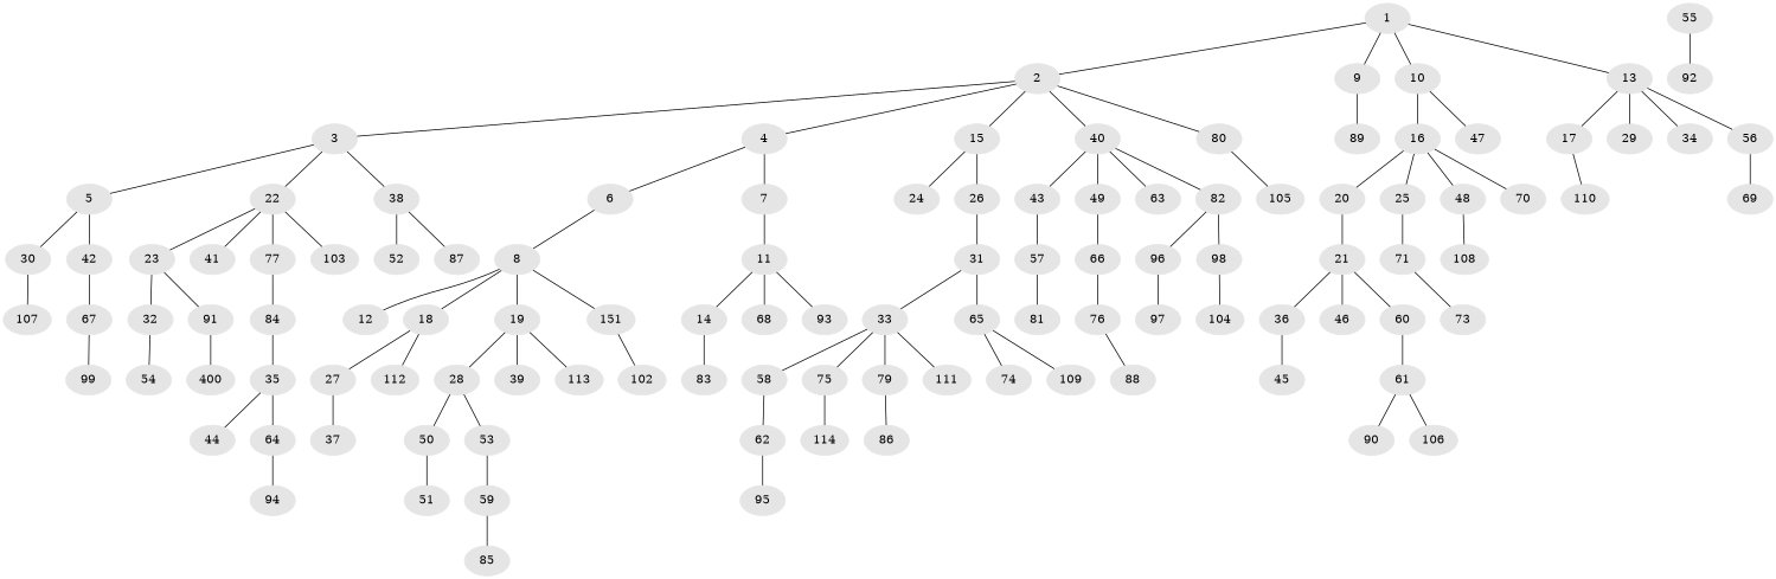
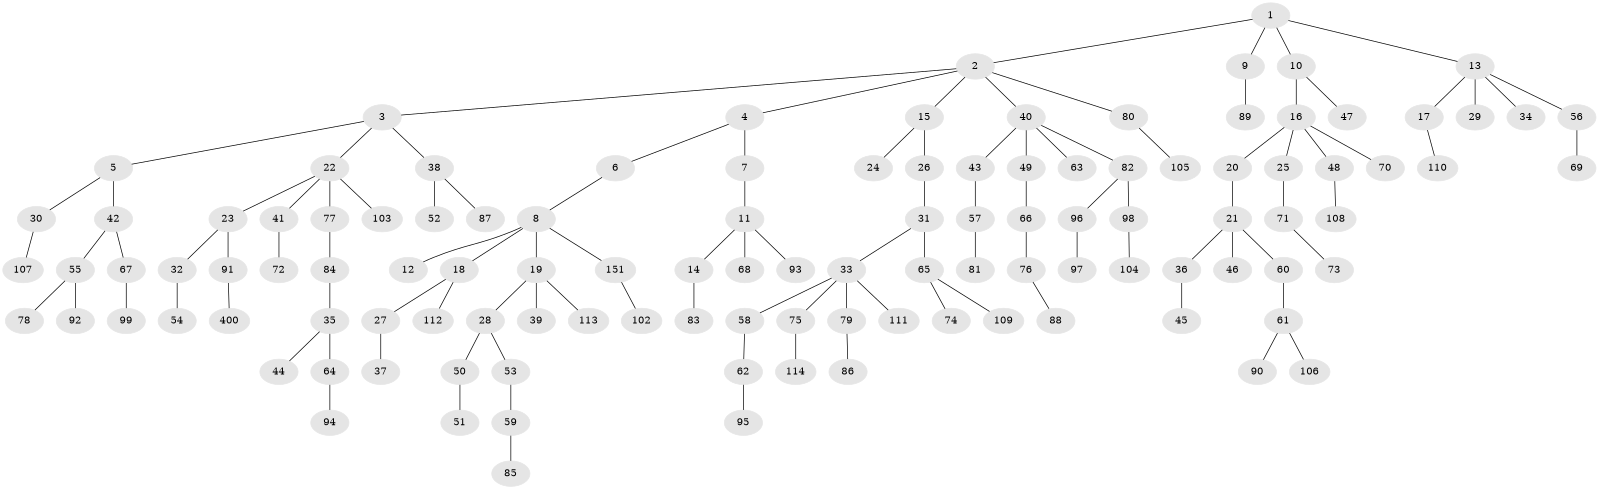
  graph {
    fontname="DejaVu Serif"
    node [color=gray90 fontname="DejaVu Serif" style=filled]
    edge [fontname="DejaVu Serif"]
    1
    2
    9
    10
    13
    3
    4
    15
    40
    80
    89
    16
    47
    17
    29
    34
    56
    5
    22
    38
    6
    7
    24
    26
    43
    49
    63
    82
    105
    30
    42
    23
    41
    77
    103
    52
    87
    8
    11
    107
    55
    67
    12
    18
    19
    n46 [label=151]
    14
    68
    93
    27
    112
    28
    39
    113
    102
    20
    25
    48
    70
    83
    110
    69
    31
    21
    71
    108
    37
    50
    53
    36
    46
    60
    45
    61
    32
    91
+   72
    84
    54
    n80 [label=400]
    73
    33
    65
    35
    44
    64
    51
    59
    58
    75
    79
    111
    74
    109
    62
    114
    86
    94
    57
    66
    96
    98
+   78
    92
    99
    81
    76
    85
    95
    90
    106
    88
    97
    104
    1 -- 2
    1 -- 9
    1 -- 10
    1 -- 13
    2 -- 3
    2 -- 4
    2 -- 15
    2 -- 40
    2 -- 80
    9 -- 89
    10 -- 16
    10 -- 47
    13 -- 17
    13 -- 29
    13 -- 34
    13 -- 56
    3 -- 5
    3 -- 22
    3 -- 38
    4 -- 6
    4 -- 7
    15 -- 24
    15 -- 26
    40 -- 43
    40 -- 49
    40 -- 63
    40 -- 82
    80 -- 105
    16 -- 20
    16 -- 25
    16 -- 48
    16 -- 70
    17 -- 110
    56 -- 69
    5 -- 30
    5 -- 42
    22 -- 23
    22 -- 41
    22 -- 77
    22 -- 103
    38 -- 52
    38 -- 87
    6 -- 8
    7 -- 11
    26 -- 31
    43 -- 57
    49 -- 66
    82 -- 96
    82 -- 98
    30 -- 107
+   42 -- 55
    42 -- 67
    23 -- 32
    23 -- 91
+   41 -- 72
    77 -- 84
    8 -- 12
    8 -- 18
    8 -- 19
    8 -- n46
    11 -- 14
    11 -- 68
    11 -- 93
+   55 -- 78
    55 -- 92
    67 -- 99
    18 -- 27
    18 -- 112
    19 -- 28
    19 -- 39
    19 -- 113
    n46 -- 102
    14 -- 83
    27 -- 37
    28 -- 50
    28 -- 53
    20 -- 21
    25 -- 71
    48 -- 108
    31 -- 33
    31 -- 65
    21 -- 36
    21 -- 46
    21 -- 60
    71 -- 73
    50 -- 51
    53 -- 59
    36 -- 45
    60 -- 61
    61 -- 90
    61 -- 106
    32 -- 54
    91 -- n80
    84 -- 35
    33 -- 58
    33 -- 75
    33 -- 79
    33 -- 111
    65 -- 74
    65 -- 109
    35 -- 44
    35 -- 64
    64 -- 94
    59 -- 85
    58 -- 62
    75 -- 114
    79 -- 86
    62 -- 95
    57 -- 81
    66 -- 76
    96 -- 97
    98 -- 104
    76 -- 88
  }
